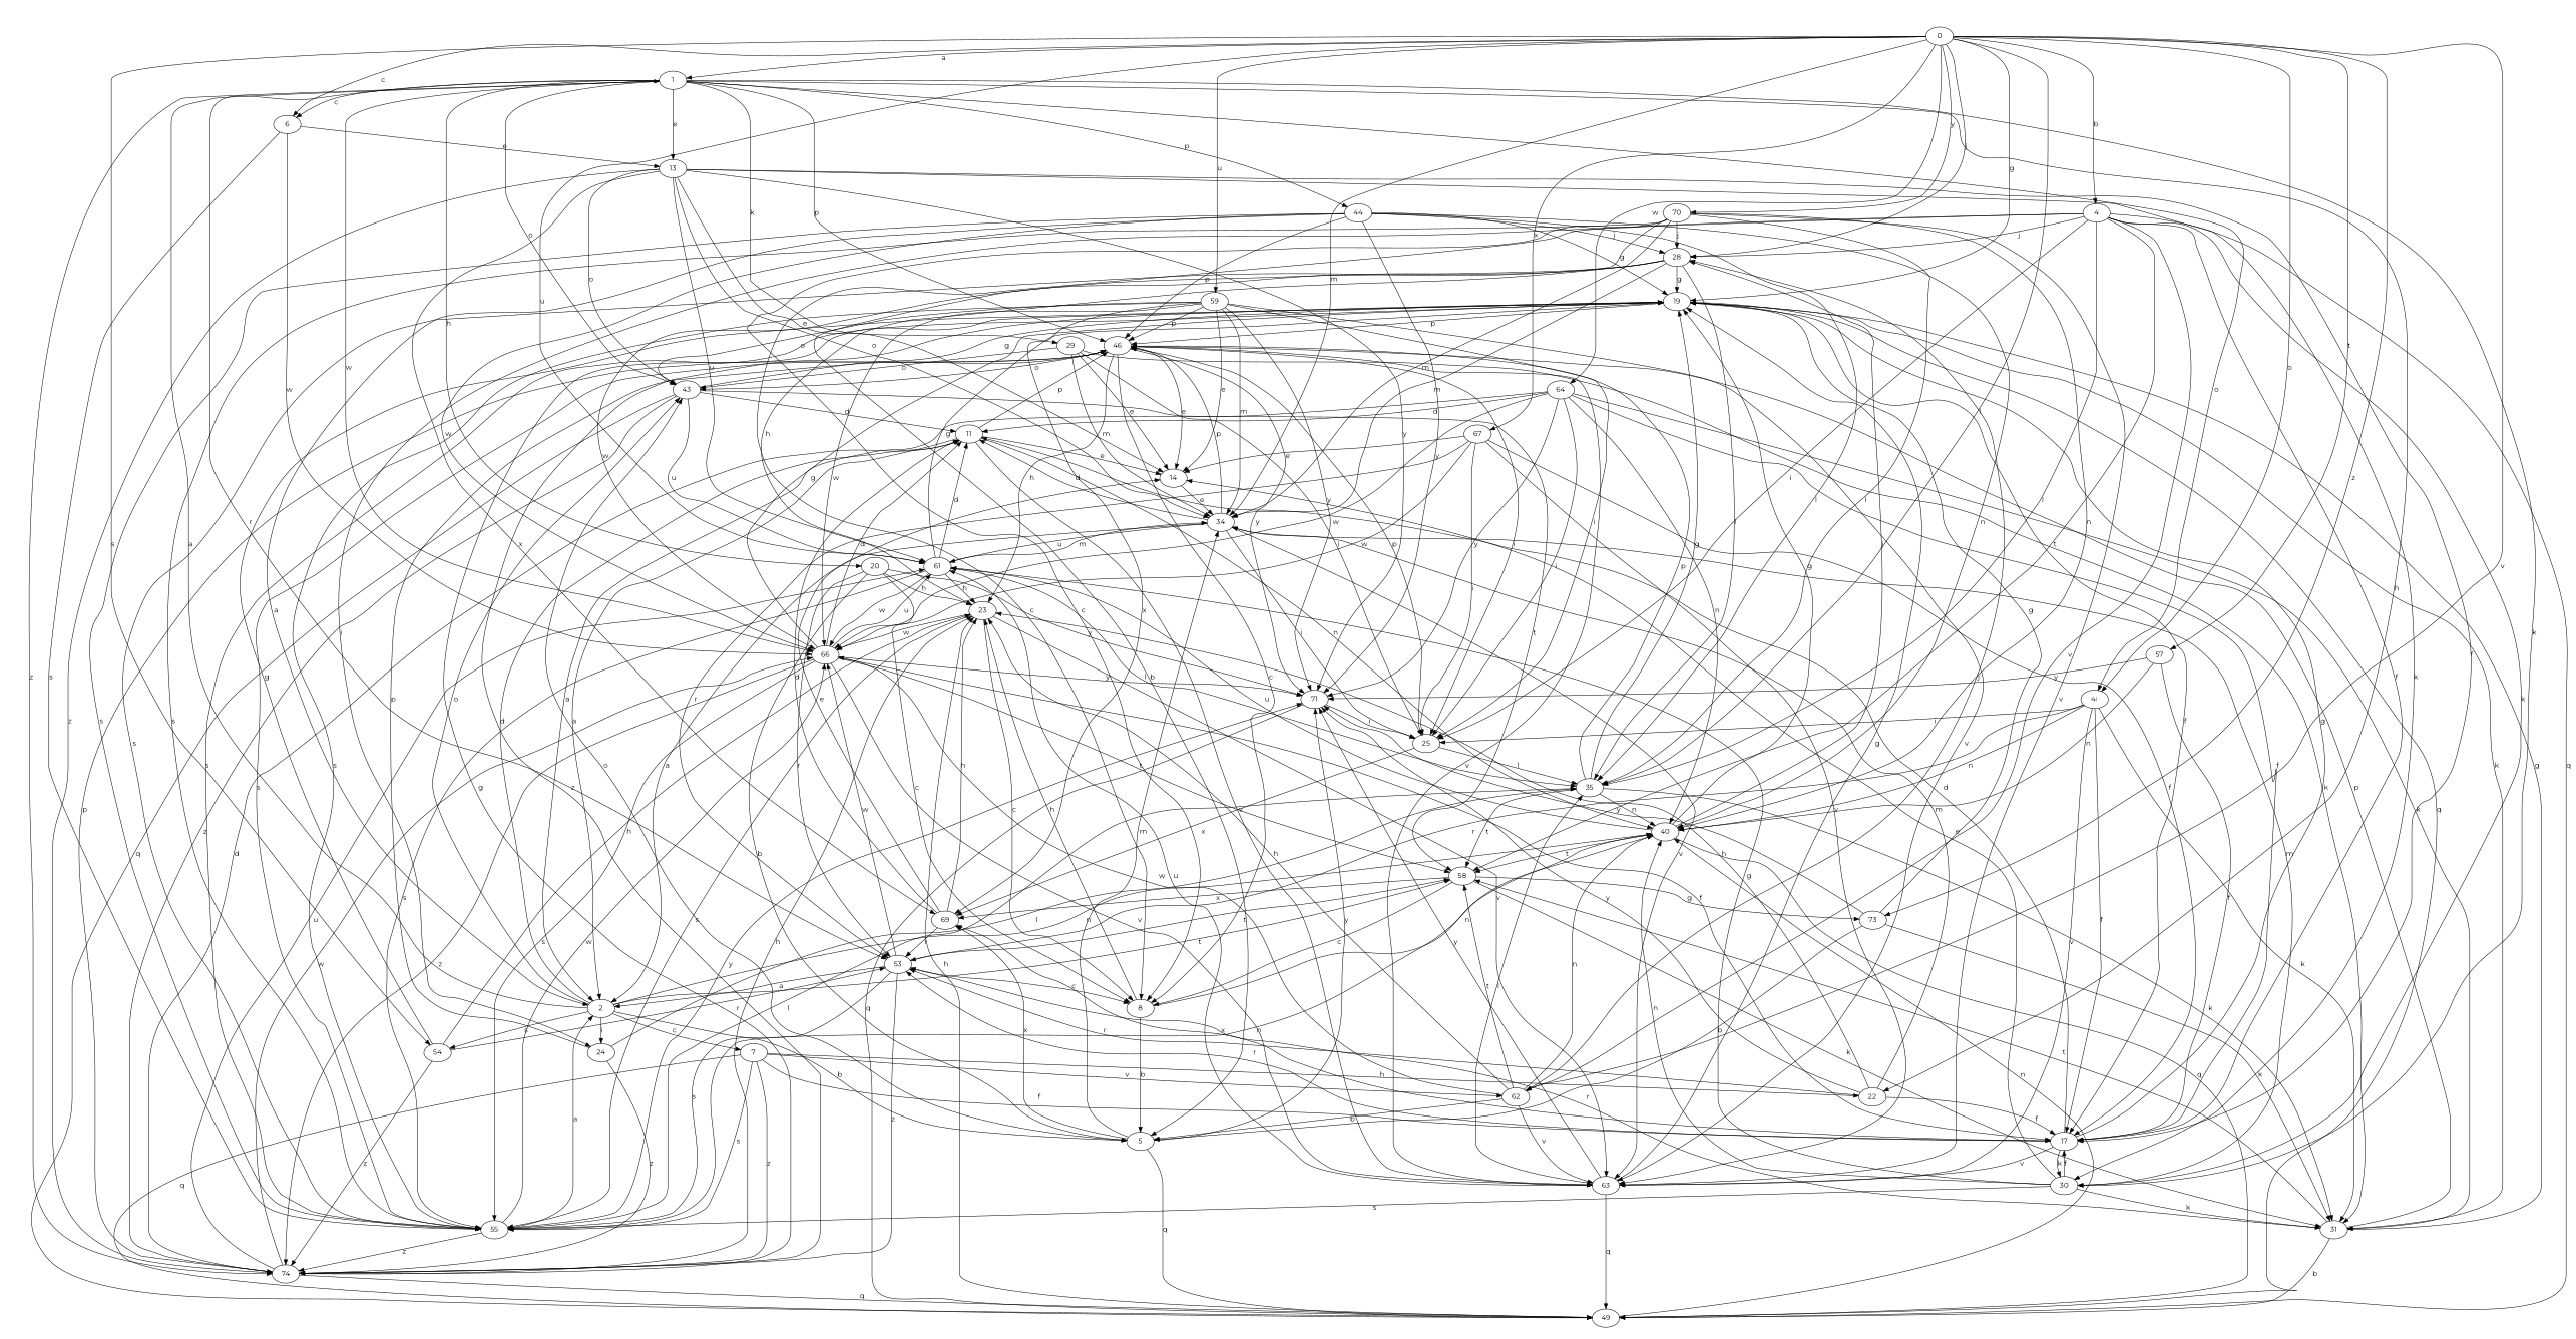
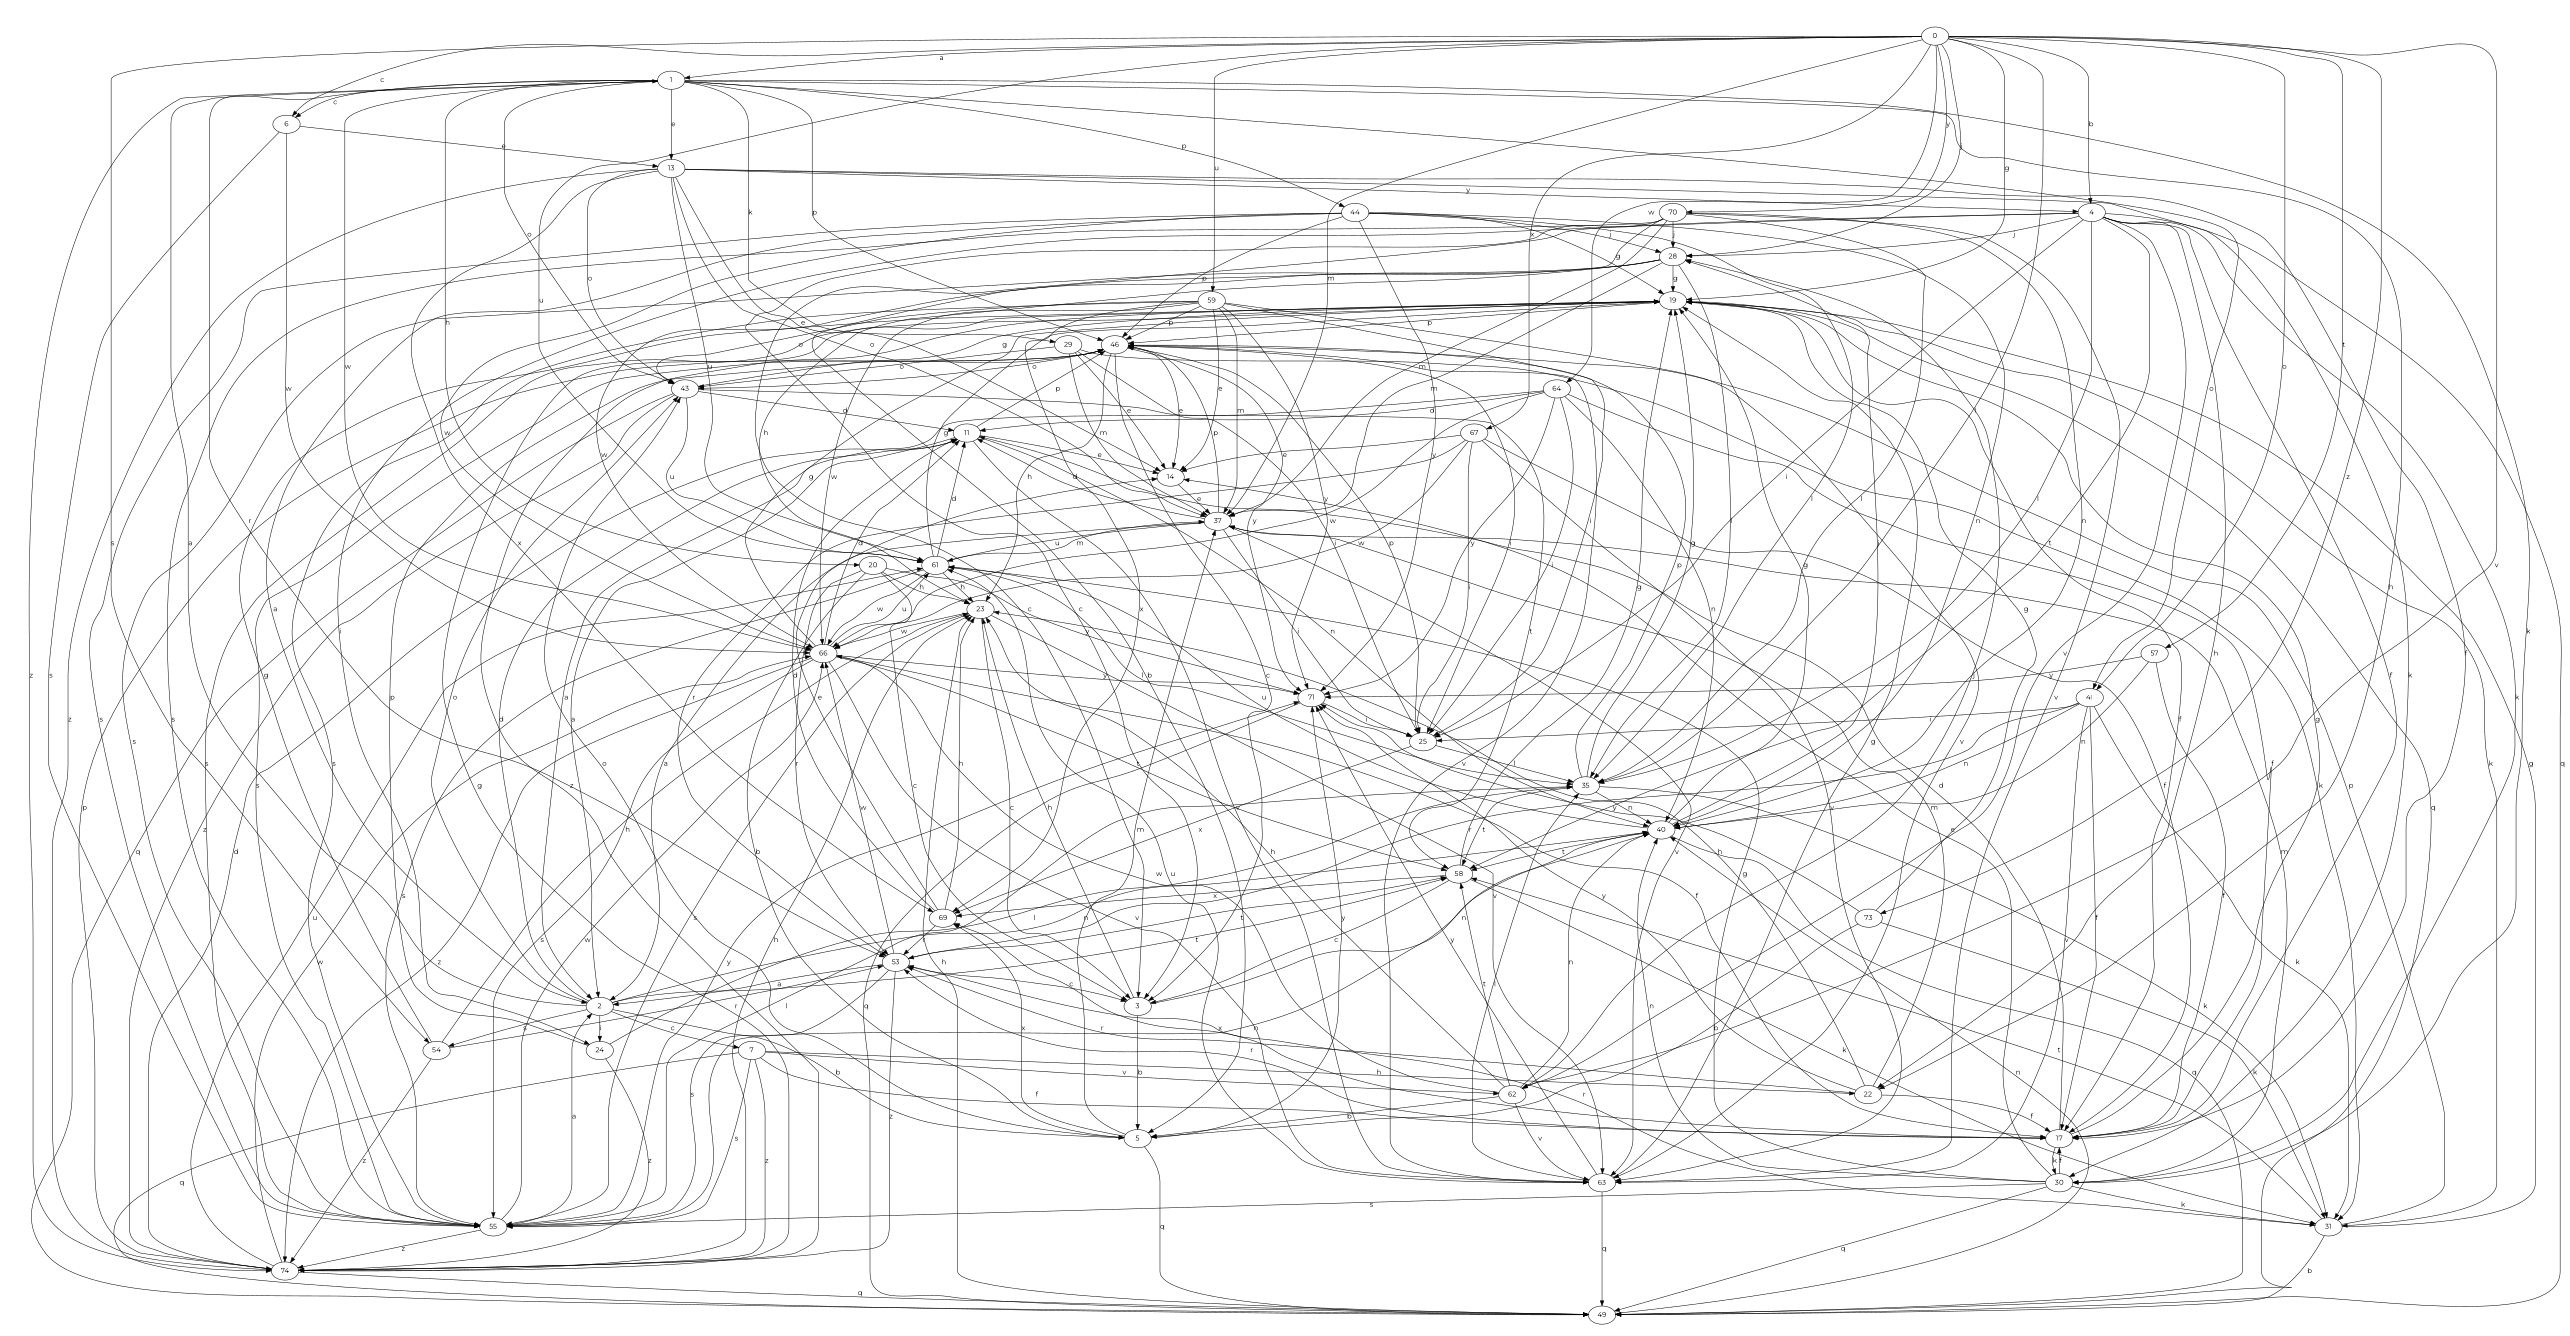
  strict digraph {
    fontname=Montserrat
    node [fontname=Montserrat]
    edge [fontname=Montserrat]
    0
    1
    4
    6
    19
    28
    35
-   37 [label=34]
+   37
    41
    54
    57
    59
    61
    62
    64
    67
    70
    73
    13
    20
    22
    29
    30
    43
    44
    46
    53
    66
    74
    24
    58
-   8
+   8 [label=3]
    17
    25
    49
    55
    31
    23
    40
    2
    11
    63
    71
    69
    14
    5
    7
    0 -> 1 [label=a]
    0 -> 4 [label=b]
    0 -> 6 [label=c]
    0 -> 19 [label=g]
    0 -> 28 [label=j]
    0 -> 35 [label=l]
    0 -> 37 [label=m]
    0 -> 41 [label=o]
    0 -> 54 [label=s]
    0 -> 57 [label=t]
    0 -> 59 [label=u]
    0 -> 61 [label=u]
    0 -> 62 [label=v]
    0 -> 64 [label=w]
    0 -> 67 [label=x]
    0 -> 70 [label=y]
    0 -> 73 [label=z]
    1 -> 6 [label=c]
    1 -> 41 [label=o]
    1 -> 13 [label=e]
    1 -> 20 [label=h]
    1 -> 22 [label=h]
    1 -> 29 [label=k]
    1 -> 30 [label=k]
    1 -> 43 [label=o]
    1 -> 44 [label=p]
    1 -> 46 [label=p]
    1 -> 53 [label=r]
    1 -> 66 [label=w]
    1 -> 74 [label=z]
    4 -> 28 [label=j]
    4 -> 35 [label=l]
    4 -> 62 [label=v]
+   4 -> 22 [label=h]
    4 -> 30 [label=k]
    4 -> 24 [label=i]
    4 -> 58 [label=t]
    4 -> 8 [label=c]
    4 -> 17 [label=f]
    4 -> 25 [label=i]
    4 -> 49 [label=q]
    6 -> 13 [label=e]
    6 -> 66 [label=w]
    6 -> 55 [label=s]
    19 -> 46 [label=p]
    19 -> 74 [label=z]
    19 -> 17 [label=f]
    19 -> 49 [label=q]
    19 -> 55 [label=s]
    19 -> 31 [label=k]
    28 -> 19 [label=g]
    28 -> 35 [label=l]
    28 -> 37 [label=m]
    28 -> 66 [label=w]
    28 -> 55 [label=s]
    28 -> 23 [label=h]
    35 -> 19 [label=g]
    35 -> 46 [label=p]
    35 -> 58 [label=t]
    35 -> 31 [label=k]
    35 -> 40 [label=n]
    37 -> 61 [label=u]
    37 -> 46 [label=p]
    37 -> 25 [label=i]
    37 -> 2 [label=a]
    37 -> 11 [label=d]
    37 -> 63 [label=v]
    41 -> 53 [label=r]
    41 -> 17 [label=f]
    41 -> 25 [label=i]
    41 -> 31 [label=k]
    41 -> 40 [label=n]
    41 -> 63 [label=v]
    54 -> 19 [label=g]
    54 -> 53 [label=r]
    54 -> 74 [label=z]
    54 -> 23 [label=h]
    57 -> 17 [label=f]
    57 -> 40 [label=n]
    57 -> 71 [label=y]
    59 -> 37 [label=m]
    59 -> 43 [label=o]
    59 -> 46 [label=p]
    59 -> 66 [label=w]
    59 -> 25 [label=i]
    59 -> 55 [label=s]
    59 -> 63 [label=v]
    59 -> 71 [label=y]
    59 -> 69 [label=x]
    59 -> 14 [label=e]
    61 -> 19 [label=g]
    61 -> 35 [label=l]
    61 -> 37 [label=m]
    61 -> 66 [label=w]
    61 -> 55 [label=s]
    61 -> 23 [label=h]
    61 -> 11 [label=d]
    62 -> 28 [label=j]
    62 -> 66 [label=w]
    62 -> 58 [label=t]
    62 -> 23 [label=h]
    62 -> 40 [label=n]
    62 -> 63 [label=v]
    62 -> 5 [label=b]
    64 -> 66 [label=w]
    64 -> 17 [label=f]
    64 -> 25 [label=i]
-   64 -> 31 [label=k]
    64 -> 40 [label=n]
    64 -> 2 [label=a]
    64 -> 11 [label=d]
    64 -> 71 [label=y]
    67 -> 53 [label=r]
    67 -> 66 [label=w]
    67 -> 17 [label=f]
    67 -> 25 [label=i]
    67 -> 63 [label=v]
    67 -> 14 [label=e]
    70 -> 28 [label=j]
    70 -> 35 [label=l]
    70 -> 37 [label=m]
    70 -> 8 [label=c]
    70 -> 55 [label=s]
    70 -> 40 [label=n]
    70 -> 63 [label=v]
    70 -> 5 [label=b]
    73 -> 19 [label=g]
    73 -> 31 [label=k]
    73 -> 71 [label=y]
    73 -> 5 [label=b]
    13 -> 37 [label=o]
    13 -> 61 [label=u]
    13 -> 30 [label=k]
    13 -> 43 [label=o]
    13 -> 74 [label=z]
    13 -> 17 [label=f]
-   13 -> 71 [label=y]
+   13 -> 4 [label=y]
    13 -> 69 [label=x]
    13 -> 14 [label=e]
    20 -> 53 [label=r]
    20 -> 8 [label=c]
    20 -> 23 [label=h]
    20 -> 71 [label=y]
    20 -> 5 [label=b]
    22 -> 37 [label=m]
    22 -> 53 [label=r]
    22 -> 17 [label=f]
    22 -> 23 [label=h]
    22 -> 71 [label=y]
    29 -> 37 [label=m]
    29 -> 43 [label=o]
    29 -> 25 [label=i]
    29 -> 31 [label=k]
    29 -> 14 [label=e]
    30 -> 37 [label=m]
    30 -> 61 [label=g]
    30 -> 17 [label=f]
+   30 -> 49 [label=q]
    30 -> 55 [label=s]
    30 -> 31 [label=k]
    30 -> 40 [label=n]
    30 -> 14 [label=e]
    43 -> 19 [label=g]
    43 -> 61 [label=u]
    43 -> 74 [label=z]
    43 -> 58 [label=t]
    43 -> 49 [label=q]
    43 -> 11 [label=d]
    44 -> 19 [label=g]
    44 -> 28 [label=j]
    44 -> 35 [label=l]
    44 -> 46 [label=p]
    44 -> 66 [label=w]
    44 -> 55 [label=s]
    44 -> 40 [label=n]
    44 -> 2 [label=a]
    44 -> 71 [label=y]
    46 -> 43 [label=o]
    46 -> 8 [label=c]
    46 -> 25 [label=i]
    46 -> 55 [label=s]
    46 -> 23 [label=h]
    46 -> 63 [label=v]
    46 -> 71 [label=y]
    46 -> 14 [label=e]
    53 -> 66 [label=w]
    53 -> 74 [label=z]
    53 -> 58 [label=t]
    53 -> 8 [label=c]
    53 -> 55 [label=s]
    53 -> 2 [label=a]
    66 -> 19 [label=g]
    66 -> 61 [label=u]
    66 -> 74 [label=z]
    66 -> 58 [label=t]
    66 -> 17 [label=f]
    66 -> 55 [label=s]
    66 -> 11 [label=d]
    66 -> 63 [label=v]
    66 -> 71 [label=y]
    74 -> 19 [label=g]
    74 -> 61 [label=u]
    74 -> 46 [label=p]
    74 -> 66 [label=w]
    74 -> 49 [label=q]
    74 -> 23 [label=h]
    74 -> 11 [label=d]
    24 -> 35 [label=l]
    24 -> 46 [label=p]
    24 -> 74 [label=z]
-   58 -> 73 [label=g]
+   58 -> 19 [label=g]
    58 -> 8 [label=c]
    58 -> 31 [label=k]
    58 -> 69 [label=x]
    8 -> 23 [label=h]
    8 -> 40 [label=n]
    8 -> 5 [label=b]
    17 -> 19 [label=g]
    17 -> 30 [label=k]
    17 -> 53 [label=r]
    17 -> 11 [label=d]
-   17 -> 63 [label=v]
    17 -> 69 [label=x]
    25 -> 35 [label=l]
    25 -> 46 [label=p]
    25 -> 69 [label=x]
    49 -> 23 [label=h]
    49 -> 40 [label=n]
    55 -> 35 [label=l]
    55 -> 66 [label=w]
    55 -> 74 [label=z]
    55 -> 40 [label=n]
    55 -> 2 [label=a]
    55 -> 71 [label=y]
    31 -> 19 [label=g]
    31 -> 46 [label=p]
    31 -> 53 [label=r]
    31 -> 58 [label=t]
    31 -> 49 [label=b]
    23 -> 66 [label=w]
    23 -> 8 [label=c]
    23 -> 55 [label=s]
    23 -> 63 [label=v]
    40 -> 19 [label=g]
    40 -> 28 [label=j]
    40 -> 61 [label=u]
    40 -> 58 [label=t]
    40 -> 49 [label=q]
    2 -> 1 [label=a]
    2 -> 54 [label=s]
    2 -> 43 [label=o]
    2 -> 24 [label=i]
    2 -> 58 [label=t]
    2 -> 40 [label=n]
    2 -> 11 [label=d]
    2 -> 5 [label=b]
    2 -> 7 [label=c]
    11 -> 46 [label=p]
    11 -> 40 [label=n]
    11 -> 2 [label=a]
    11 -> 63 [label=v]
    11 -> 14 [label=e]
    63 -> 19 [label=g]
    63 -> 35 [label=l]
    63 -> 61 [label=u]
    63 -> 49 [label=q]
    63 -> 71 [label=y]
    71 -> 25 [label=i]
    71 -> 49 [label=q]
    69 -> 53 [label=r]
    69 -> 23 [label=h]
    69 -> 11 [label=d]
    69 -> 14 [label=e]
    14 -> 37 [label=e]
    5 -> 37 [label=m]
    5 -> 43 [label=o]
    5 -> 49 [label=q]
    5 -> 71 [label=y]
    5 -> 69 [label=x]
    7 -> 62 [label=v]
    7 -> 22 [label=h]
    7 -> 74 [label=z]
    7 -> 17 [label=f]
    7 -> 49 [label=q]
    7 -> 55 [label=s]
  }
